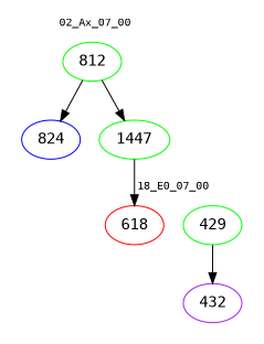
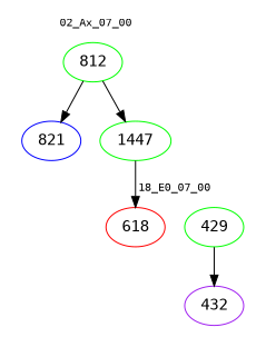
  digraph {
    fontname="DejaVu Sans Mono"
    node [color=green fontname="DejaVu Sans Mono"]
    edge [color=black fontname="DejaVu Sans Mono"]
    n1 [label=812]
-   n2 [color=blue label=824]
+   n2 [color=blue label=821]
    n3 [label=1447]
    n4 [label=429]
    n5 [color=purple label=432]
    n6 [color=red label=618]
    subgraph cluster_1 {
      color=white
      fontsize=10
      label="02_Ax_07_00"
      n1
      n2
      n3
    }
    subgraph cluster_2 {
      color=white
      fontsize=10
      label="18_E0_07_00"
      n4
      n5
      n6
    }
    n1 -> n2
    n1 -> n3
    n3 -> n6
    n4 -> n5
  }
